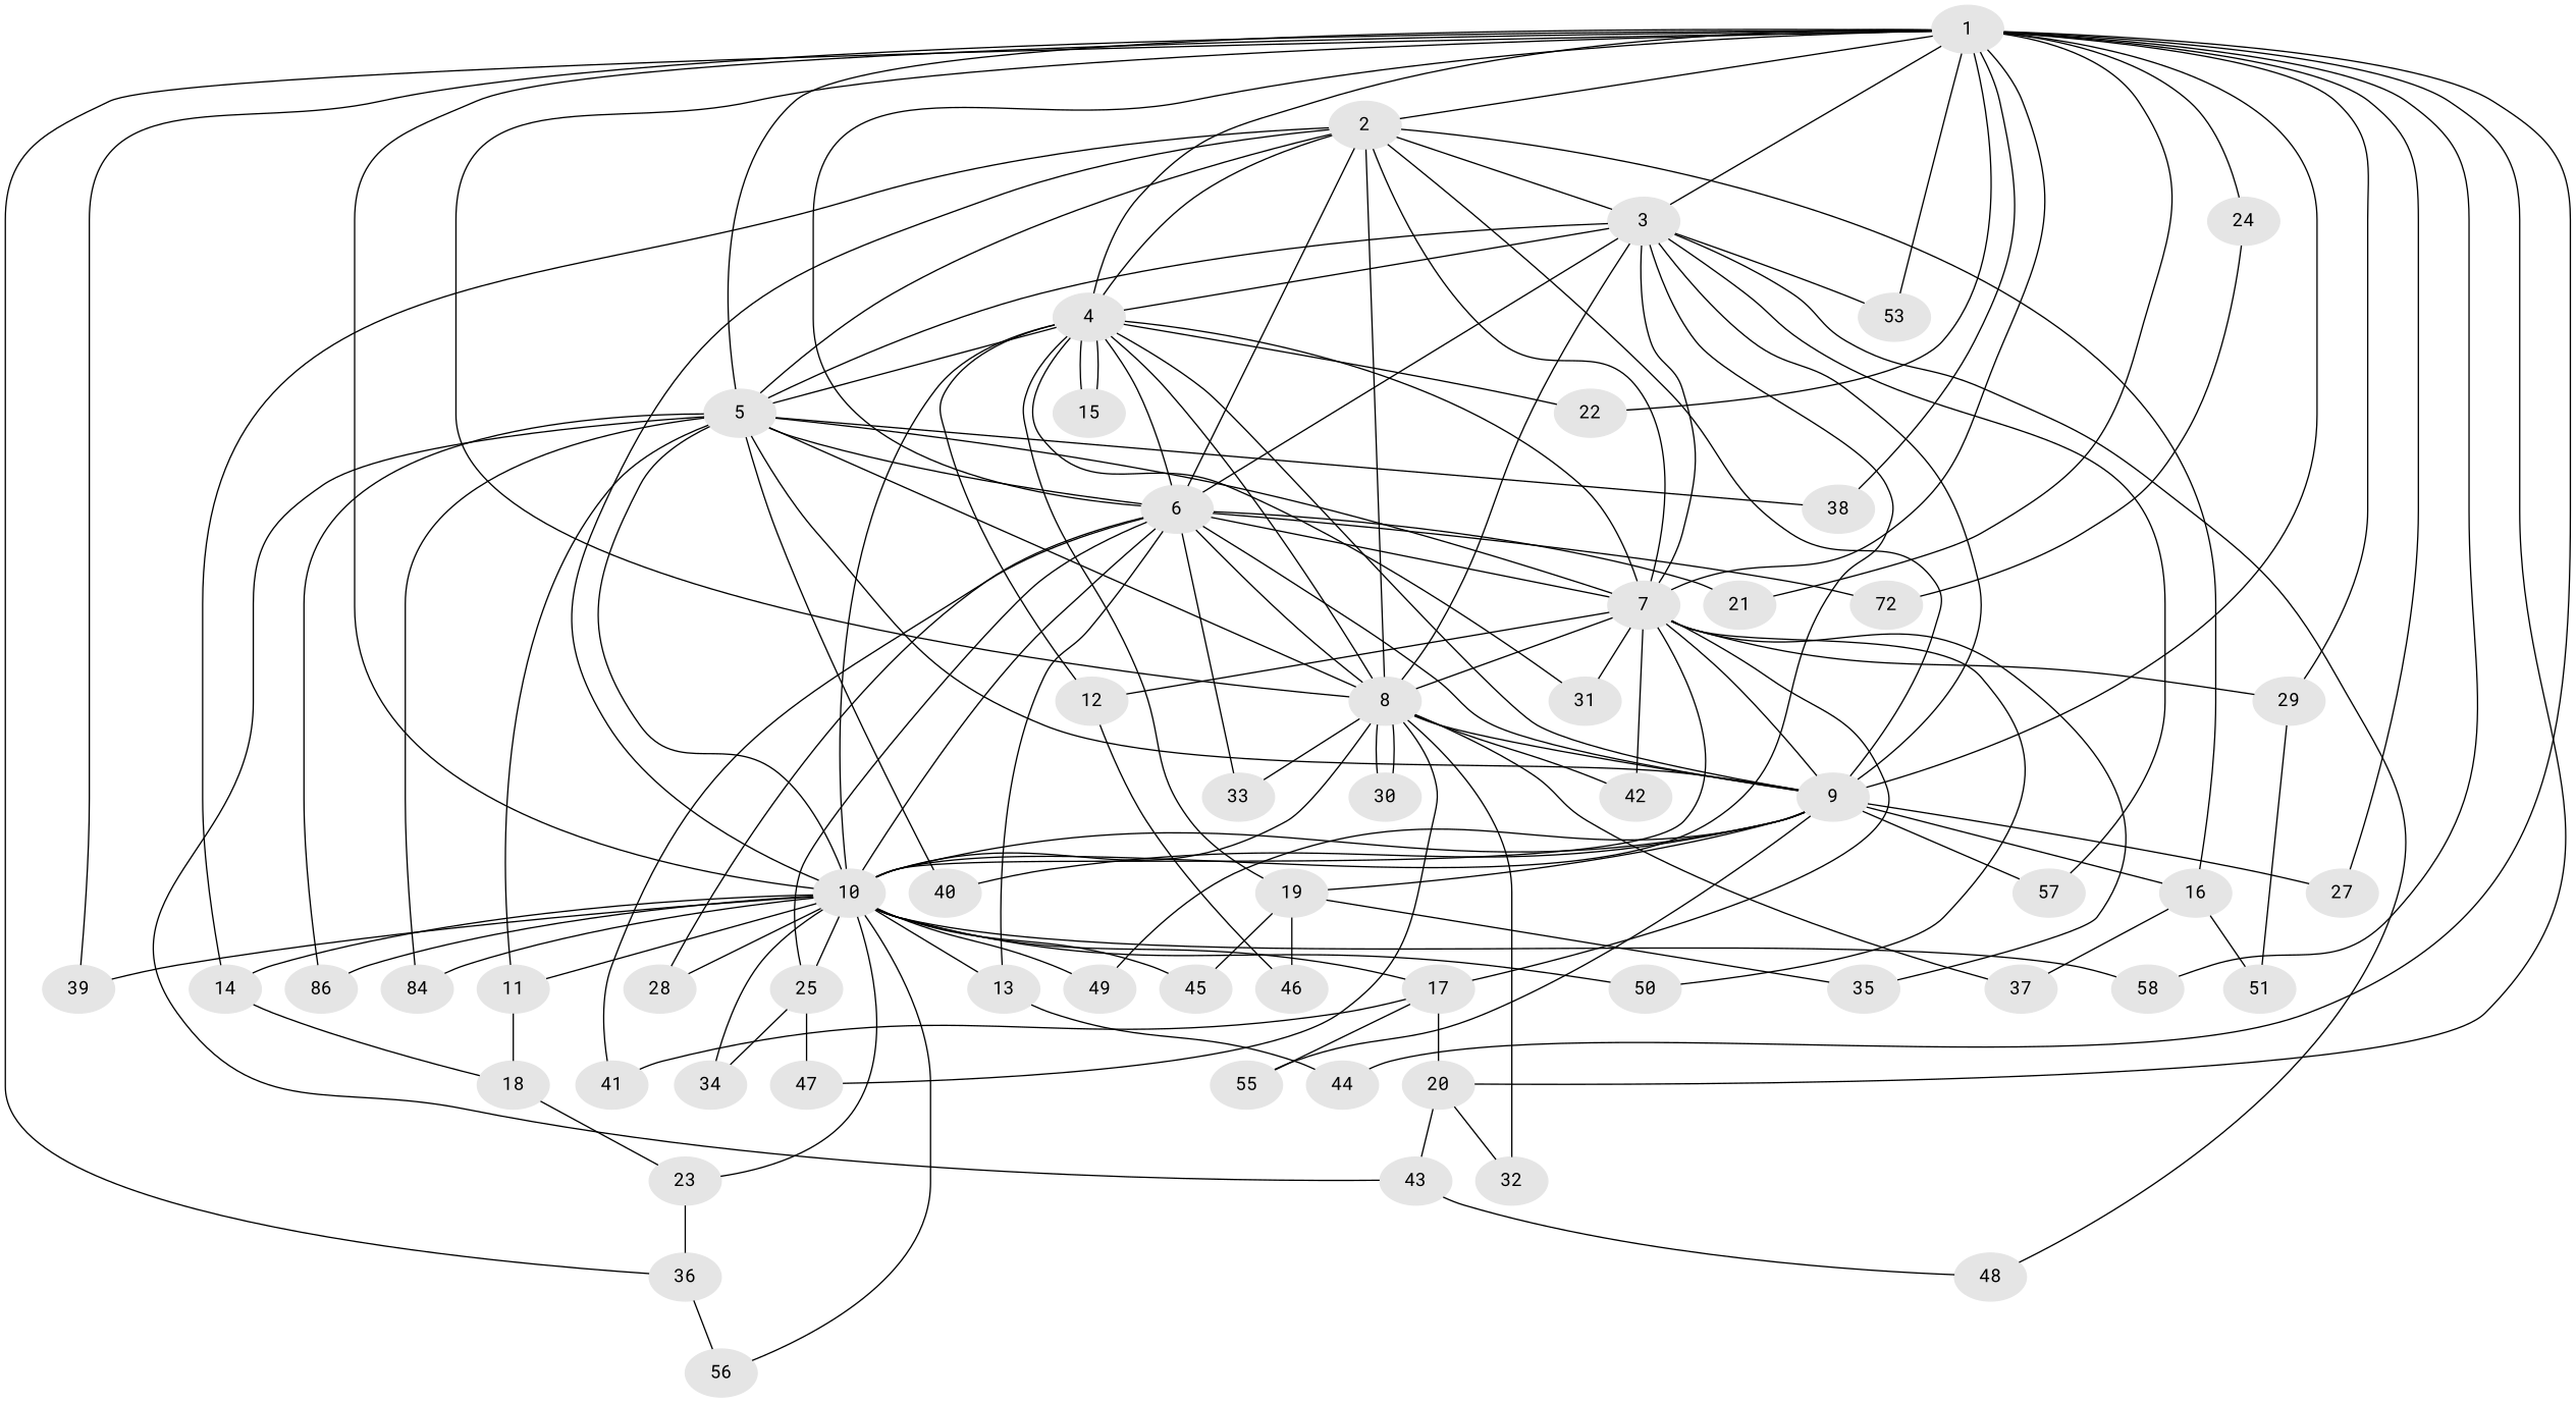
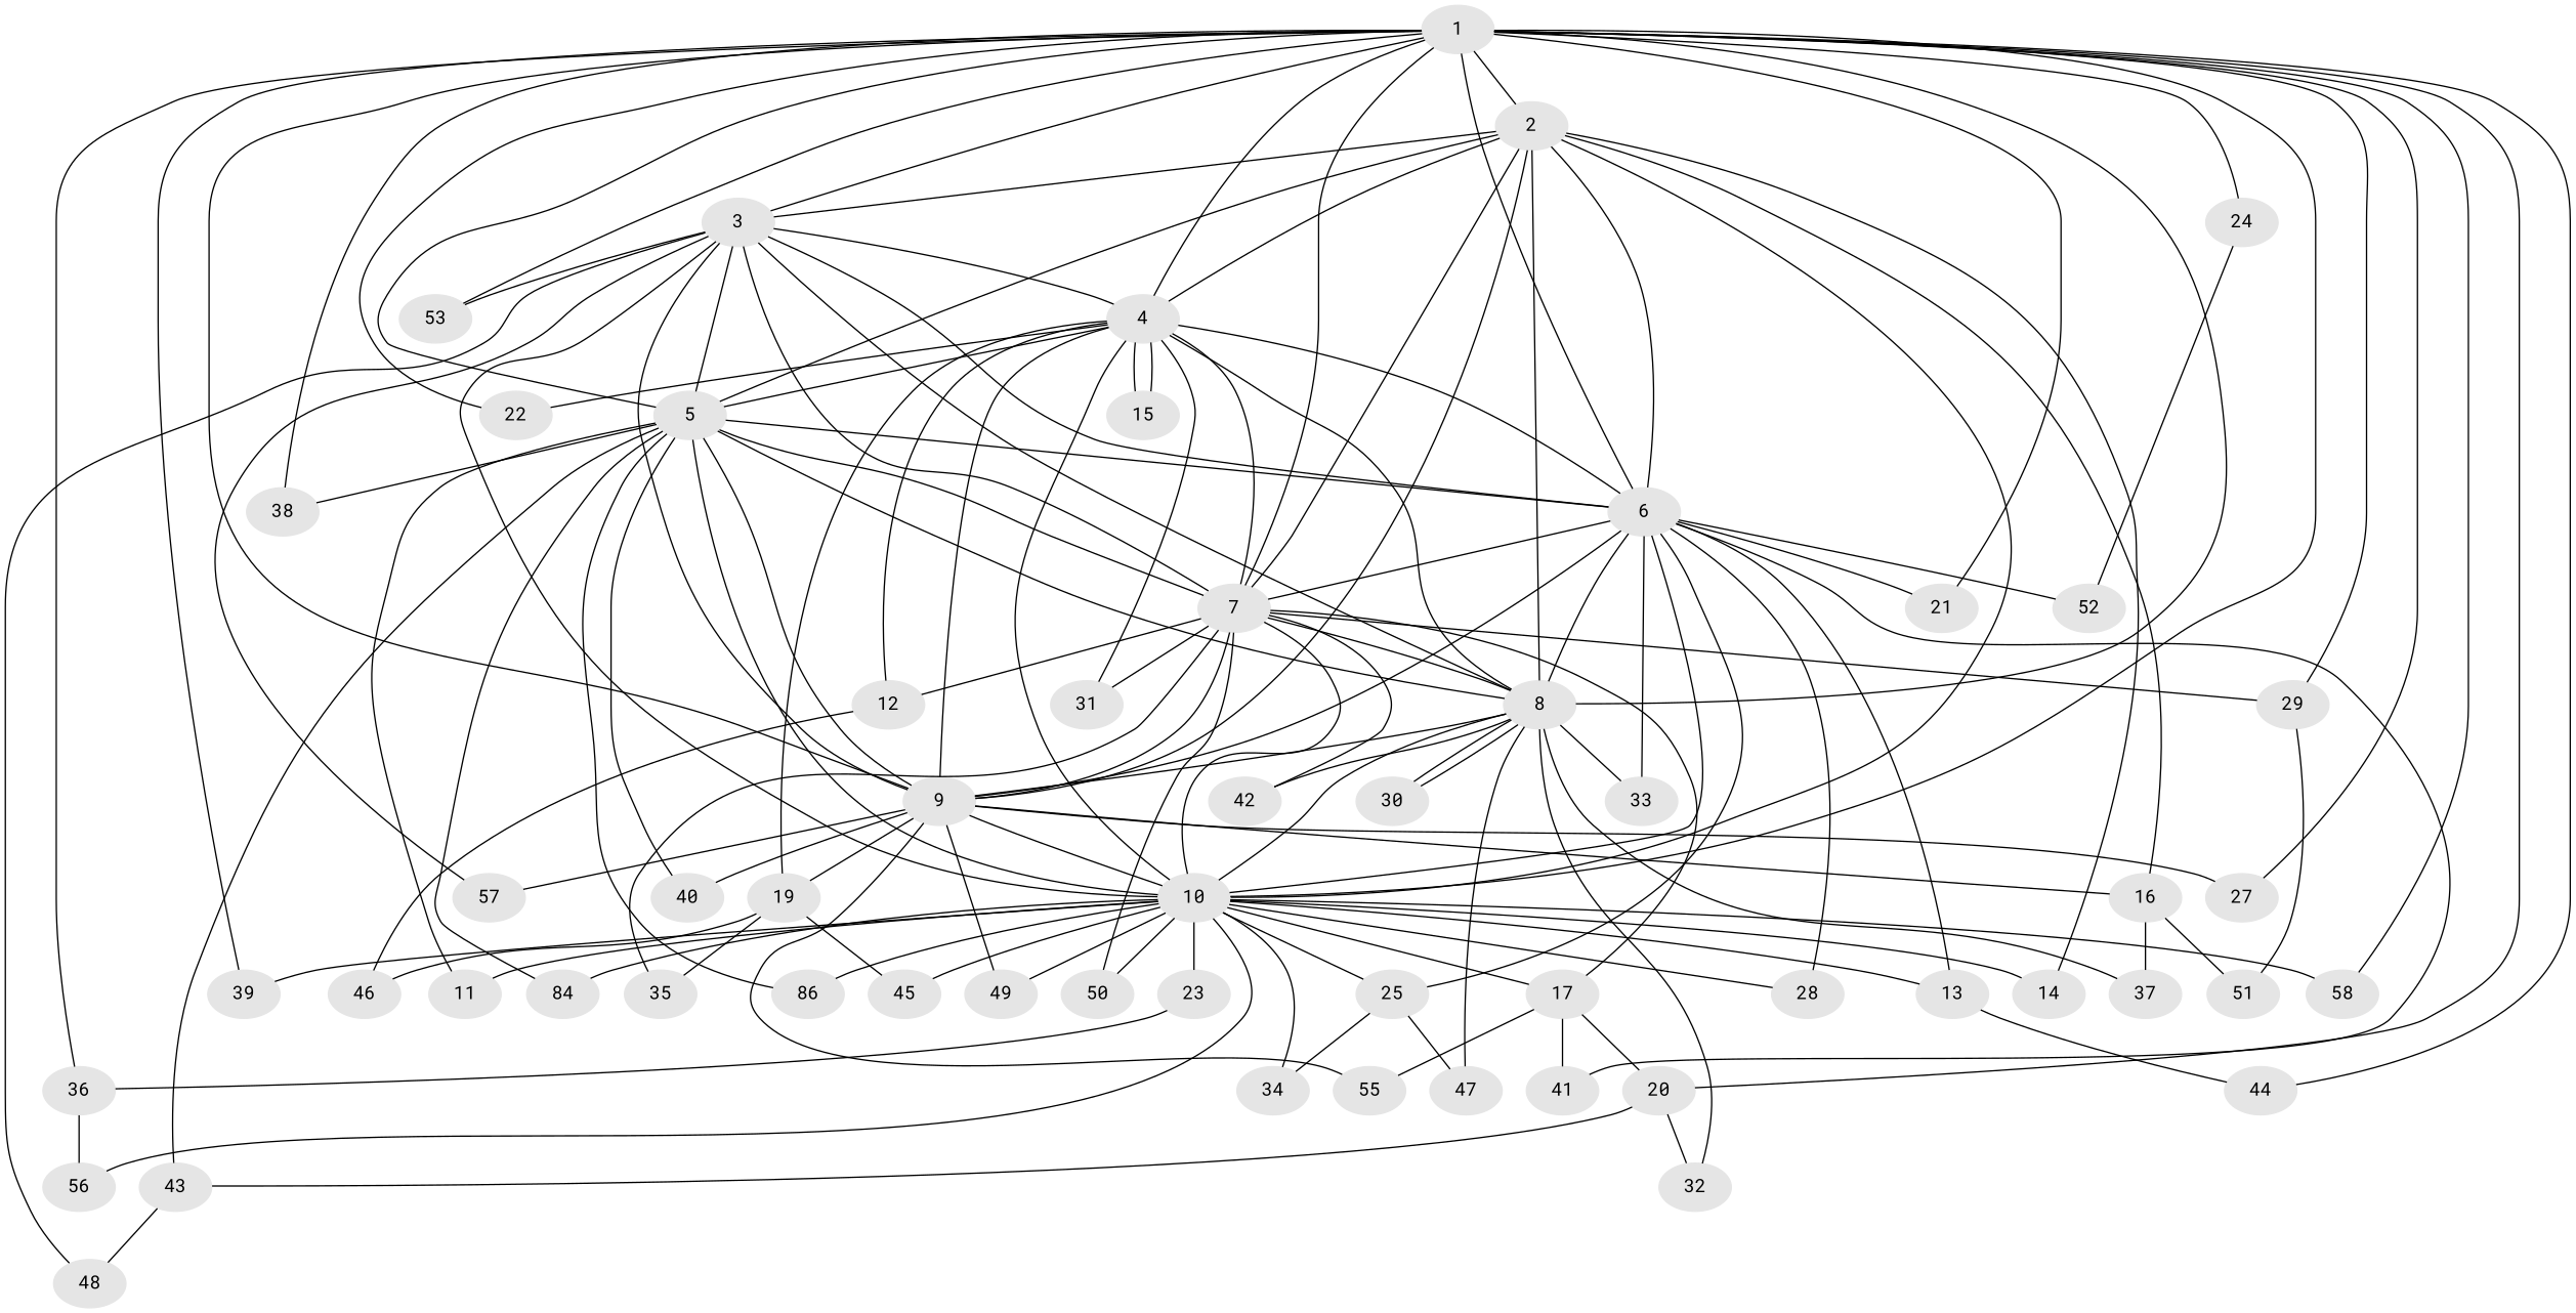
  graph {
    fontname="Roboto Mono"
    node [color=gray90 fontname="Roboto Mono" style=filled]
    edge [fontname="Roboto Mono"]
    1
    2
    3
    4
    5
    6
    7
    8
    9
    10
    20
    21
    22
    24
    27
    29
    36
    38
    39
    44
    53
    58
    14
    16
    48
    57
    12
    15
    19
    31
    11
    n32 [label=86]
    40
    43
    n35 [label=84]
    13
    25
    28
    33
    41
-   52 [label=72]
+   52
    17
    35
    42
    50
    30
    32
    37
    47
    49
    55
    23
    34
    45
    56
    51
-   18
    46
    1 -- 2
    1 -- 3
    1 -- 4
    1 -- 5
    1 -- 6
    1 -- 7
    1 -- 8
    1 -- 9
    1 -- 10
    1 -- 20
    1 -- 21
    1 -- 22
    1 -- 24
    1 -- 27
    1 -- 29
    1 -- 36
    1 -- 38
    1 -- 39
    1 -- 44
    1 -- 53
    1 -- 58
    2 -- 3
    2 -- 4
    2 -- 5
    2 -- 6
    2 -- 7
    2 -- 8
    2 -- 9
    2 -- 10
    2 -- 14
    2 -- 16
    3 -- 4
    3 -- 5
    3 -- 6
    3 -- 7
    3 -- 8
    3 -- 9
    3 -- 10
    3 -- 53
    3 -- 48
    3 -- 57
    4 -- 5
    4 -- 6
    4 -- 7
    4 -- 8
    4 -- 9
    4 -- 10
    4 -- 22
    4 -- 12
    4 -- 15
    4 -- 15
    4 -- 19
    4 -- 31
    5 -- 6
    5 -- 7
    5 -- 8
    5 -- 9
    5 -- 10
    5 -- 38
    5 -- 11
    5 -- n32
    5 -- 40
    5 -- 43
    5 -- n35
    6 -- 7
    6 -- 8
    6 -- 9
    6 -- 10
    6 -- 21
    6 -- 13
    6 -- 25
    6 -- 28
    6 -- 33
    6 -- 41
    6 -- 52
    7 -- 8
    7 -- 9
    7 -- 10
    7 -- 29
    7 -- 12
    7 -- 31
    7 -- 17
    7 -- 35
    7 -- 42
    7 -- 50
    8 -- 9
    8 -- 10
    8 -- 33
    8 -- 42
    8 -- 30
    8 -- 30
    8 -- 32
    8 -- 37
    8 -- 47
    9 -- 10
    9 -- 27
    9 -- 16
    9 -- 57
    9 -- 19
    9 -- 40
    9 -- 49
    9 -- 55
    10 -- 39
    10 -- 58
    10 -- 14
    10 -- 11
    10 -- n32
    10 -- n35
    10 -- 13
    10 -- 25
    10 -- 28
    10 -- 17
    10 -- 50
    10 -- 49
    10 -- 23
    10 -- 34
    10 -- 45
    10 -- 56
    20 -- 43
    20 -- 32
    24 -- 52
    29 -- 51
    36 -- 56
-   14 -- 18
    16 -- 37
    16 -- 51
    12 -- 46
    19 -- 35
    19 -- 45
    19 -- 46
-   11 -- 18
    43 -- 48
    13 -- 44
    25 -- 47
    25 -- 34
    17 -- 20
    17 -- 41
    17 -- 55
    23 -- 36
-   18 -- 23
  }
